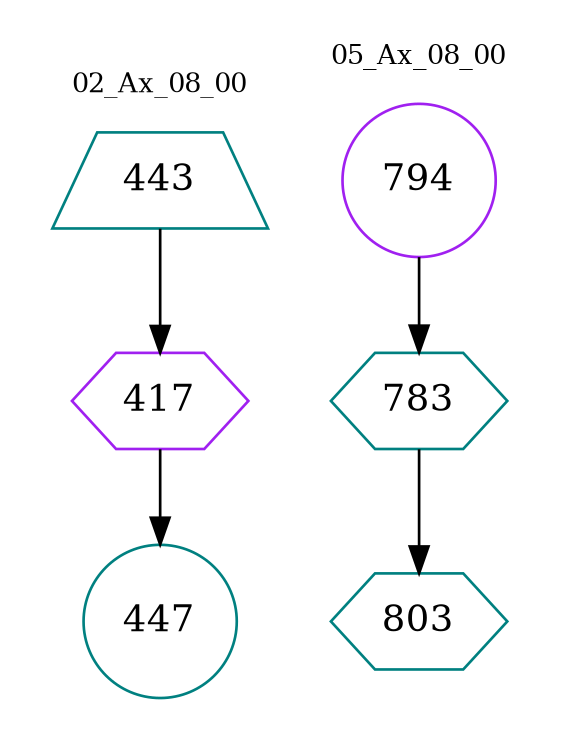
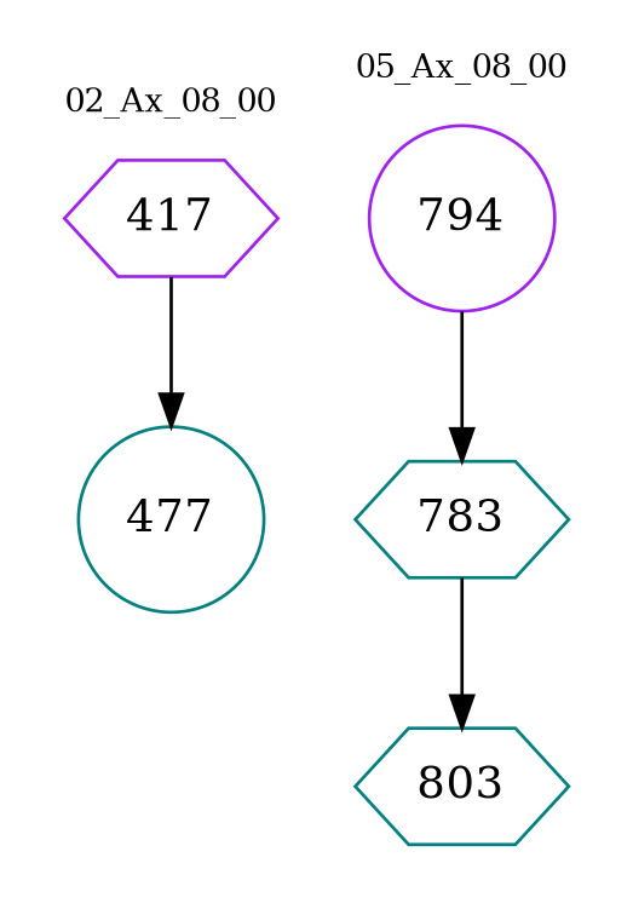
  digraph {
    node [color=teal shape=hexagon]
    edge [color=black style=solid]
-   n1 [label=443 shape=trapezium]
    n2 [color=purple label=417]
-   n3 [label=447 shape=circle]
+   n3 [label=477 shape=circle]
    n4 [color=purple label=794 shape=circle]
    n5 [label=783]
    n6 [label=803]
    subgraph cluster_1 {
      color=white
      fontsize=10
      label="02_Ax_08_00"
-     n1
      n2
      n3
    }
    subgraph cluster_2 {
      color=white
      fontsize=10
      label="05_Ax_08_00"
      n4
      n5
      n6
    }
-   n1 -> n2
    n2 -> n3
    n4 -> n5
    n5 -> n6
  }
